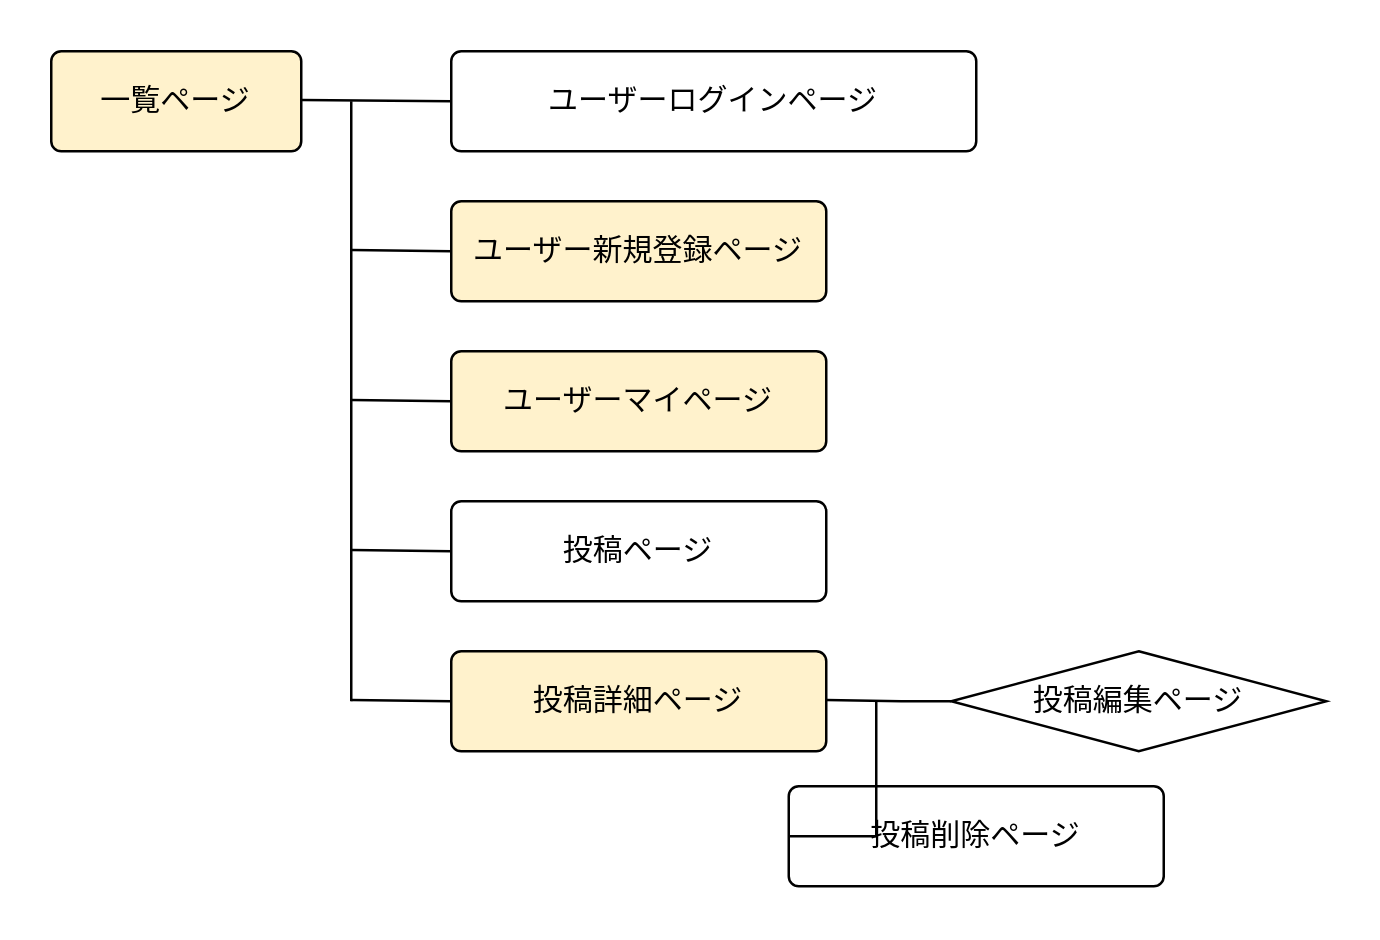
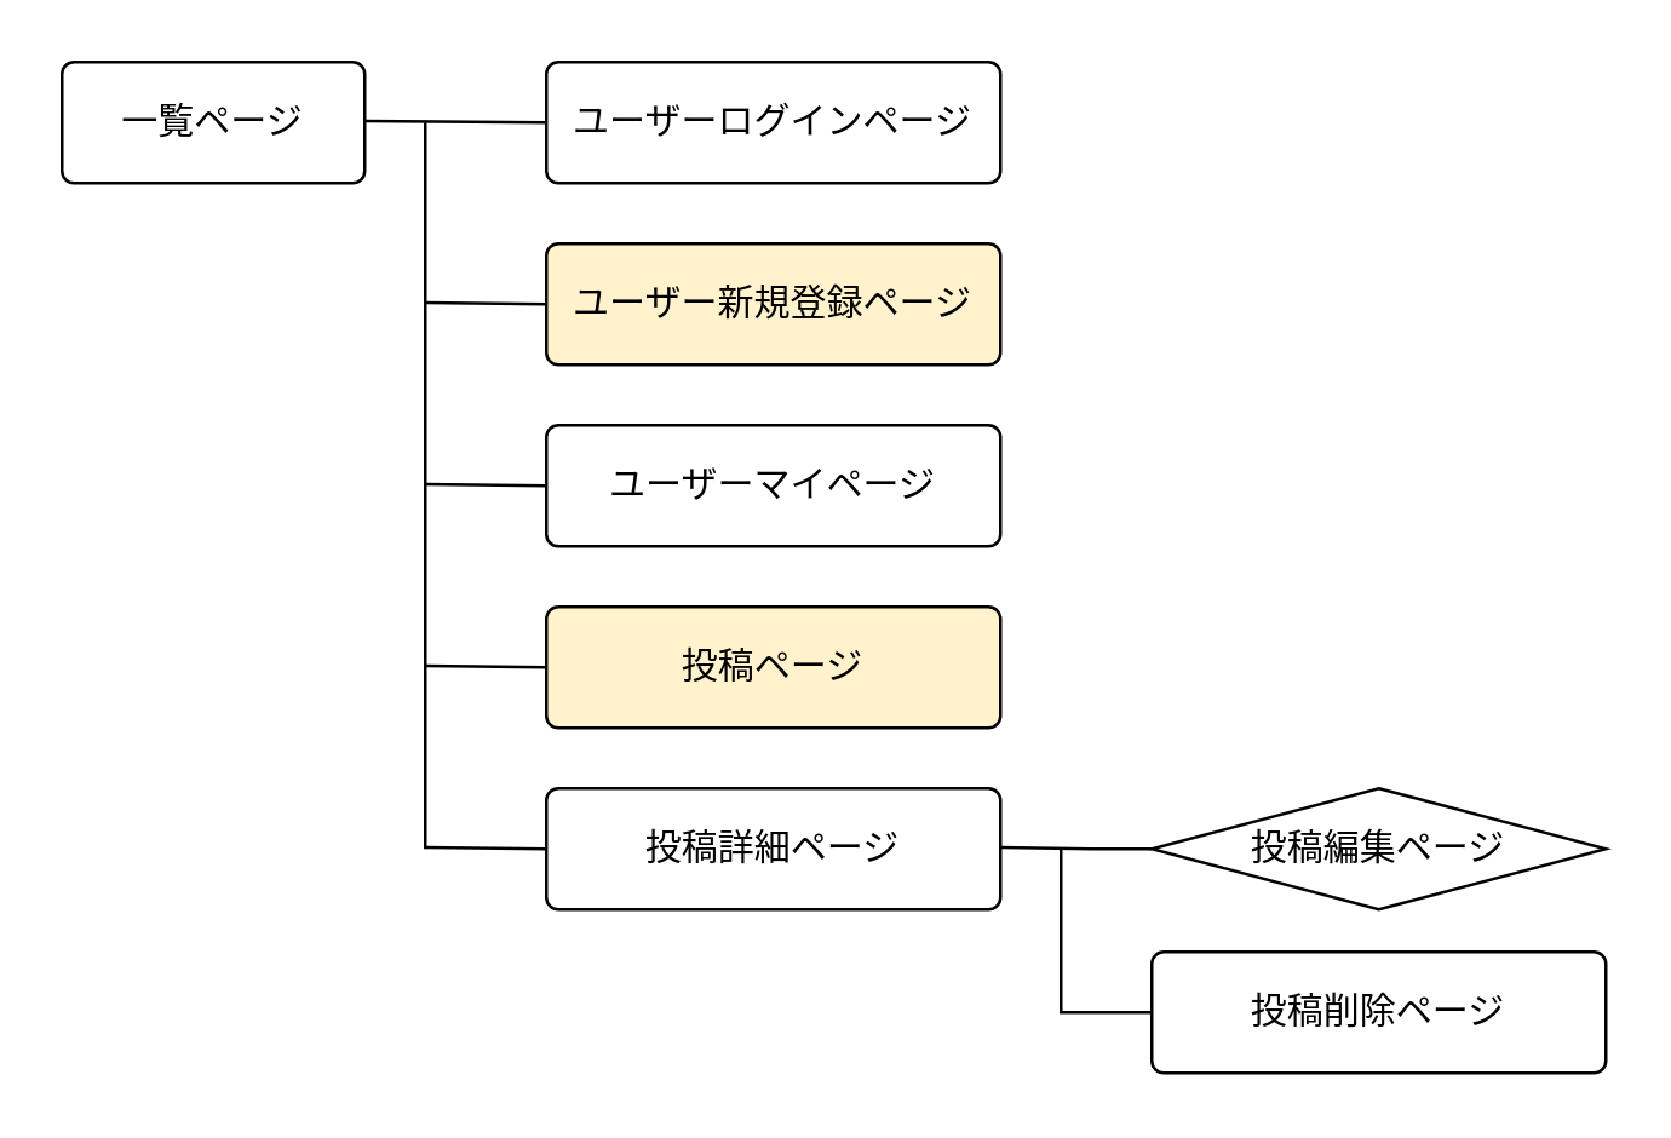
  <mxCell id="0" />
  <mxCell id="1" parent="0" />
- <mxCell id="2" value="一覧ページ" style="rounded=1;arcSize=10;whiteSpace=wrap;html=1;align=center;fillColor=#fff2cc;" parent="1" vertex="1"><mxGeometry x="20" y="20" width="100" height="40" as="geometry" /></mxCell>
- <mxCell id="3" value="ユーザーログインページ" style="rounded=1;arcSize=10;whiteSpace=wrap;html=1;align=center;" parent="1" vertex="1"><mxGeometry x="180" y="20" width="210" height="40" as="geometry" /></mxCell>
+ <mxCell id="2" value="一覧ページ" style="rounded=1;arcSize=10;whiteSpace=wrap;html=1;align=center;" parent="1" vertex="1"><mxGeometry x="20" y="20" width="100" height="40" as="geometry" /></mxCell>
+ <mxCell id="3" value="ユーザーログインページ" style="rounded=1;arcSize=10;whiteSpace=wrap;html=1;align=center;" parent="1" vertex="1"><mxGeometry x="180" y="20" width="150" height="40" as="geometry" /></mxCell>
  <mxCell id="4" value="ユーザー新規登録ページ" style="rounded=1;arcSize=10;whiteSpace=wrap;html=1;align=center;fillColor=#fff2cc;" parent="1" vertex="1"><mxGeometry x="180" y="80" width="150" height="40" as="geometry" /></mxCell>
- <mxCell id="5" value="ユーザーマイページ" style="rounded=1;arcSize=10;whiteSpace=wrap;html=1;align=center;fillColor=#fff2cc;" parent="1" vertex="1"><mxGeometry x="180" y="140" width="150" height="40" as="geometry" /></mxCell>
- <mxCell id="6" value="投稿ページ" style="rounded=1;arcSize=10;whiteSpace=wrap;html=1;align=center;" parent="1" vertex="1"><mxGeometry x="180" y="200" width="150" height="40" as="geometry" /></mxCell>
- <mxCell id="7" value="投稿詳細ページ" style="rounded=1;arcSize=10;whiteSpace=wrap;html=1;align=center;fillColor=#fff2cc;" parent="1" vertex="1"><mxGeometry x="180" y="260" width="150" height="40" as="geometry" /></mxCell>
+ <mxCell id="5" value="ユーザーマイページ" style="rounded=1;arcSize=10;whiteSpace=wrap;html=1;align=center;" parent="1" vertex="1"><mxGeometry x="180" y="140" width="150" height="40" as="geometry" /></mxCell>
+ <mxCell id="6" value="投稿ページ" style="rounded=1;arcSize=10;whiteSpace=wrap;html=1;align=center;fillColor=#fff2cc;" parent="1" vertex="1"><mxGeometry x="180" y="200" width="150" height="40" as="geometry" /></mxCell>
+ <mxCell id="7" value="投稿詳細ページ" style="rounded=1;arcSize=10;whiteSpace=wrap;html=1;align=center;" parent="1" vertex="1"><mxGeometry x="180" y="260" width="150" height="40" as="geometry" /></mxCell>
  <mxCell id="8" value="投稿編集ページ" style="rhombus;arcSize=10;whiteSpace=wrap;html=1;align=center;" parent="1" vertex="1"><mxGeometry x="380" y="260" width="150" height="40" as="geometry" /></mxCell>
- <mxCell id="9" value="投稿削除ページ" style="rounded=1;arcSize=10;whiteSpace=wrap;html=1;align=center;" parent="1" vertex="1"><mxGeometry x="315" y="314" width="150" height="40" as="geometry" /></mxCell>
+ <mxCell id="9" value="投稿削除ページ" style="rounded=1;arcSize=10;whiteSpace=wrap;html=1;align=center;" parent="1" vertex="1"><mxGeometry x="380" y="314" width="150" height="40" as="geometry" /></mxCell>
  <mxCell id="10" value="" style="endArrow=none;html=1;rounded=0;entryX=0;entryY=0.5;entryDx=0;entryDy=0;" parent="1" target="3" edge="1"><mxGeometry relative="1" as="geometry"><mxPoint x="120" y="39.5" as="sourcePoint" /><mxPoint x="280" y="39.5" as="targetPoint" /></mxGeometry></mxCell>
  <mxCell id="11" value="" style="endArrow=none;html=1;rounded=0;" parent="1" edge="1"><mxGeometry relative="1" as="geometry"><mxPoint x="140" y="40" as="sourcePoint" /><mxPoint x="140" y="280" as="targetPoint" /><Array as="points"><mxPoint x="140" y="130" /></Array></mxGeometry></mxCell>
  <mxCell id="12" value="" style="endArrow=none;html=1;rounded=0;" parent="1" edge="1"><mxGeometry relative="1" as="geometry"><mxPoint x="140" y="99.5" as="sourcePoint" /><mxPoint x="180" y="100" as="targetPoint" /></mxGeometry></mxCell>
  <mxCell id="13" value="" style="endArrow=none;html=1;rounded=0;" parent="1" edge="1"><mxGeometry relative="1" as="geometry"><mxPoint x="140" y="159.5" as="sourcePoint" /><mxPoint x="180" y="160" as="targetPoint" /></mxGeometry></mxCell>
  <mxCell id="14" value="" style="endArrow=none;html=1;rounded=0;" parent="1" edge="1"><mxGeometry relative="1" as="geometry"><mxPoint x="140" y="219.5" as="sourcePoint" /><mxPoint x="180" y="220" as="targetPoint" /></mxGeometry></mxCell>
  <mxCell id="15" value="" style="endArrow=none;html=1;rounded=0;" parent="1" edge="1"><mxGeometry relative="1" as="geometry"><mxPoint x="140" y="279.5" as="sourcePoint" /><mxPoint x="180" y="280" as="targetPoint" /></mxGeometry></mxCell>
  <mxCell id="16" value="" style="endArrow=none;html=1;rounded=0;entryX=0;entryY=0.5;entryDx=0;entryDy=0;" parent="1" target="8" edge="1"><mxGeometry relative="1" as="geometry"><mxPoint x="330" y="279.5" as="sourcePoint" /><mxPoint x="370" y="280" as="targetPoint" /><Array as="points"><mxPoint x="360" y="280" /></Array></mxGeometry></mxCell>
  <mxCell id="17" value="" style="endArrow=none;html=1;rounded=0;entryX=0;entryY=0.5;entryDx=0;entryDy=0;" parent="1" target="9" edge="1"><mxGeometry relative="1" as="geometry"><mxPoint x="350" y="280" as="sourcePoint" /><mxPoint x="350" y="350" as="targetPoint" /><Array as="points"><mxPoint x="350" y="334" /></Array></mxGeometry></mxCell>
